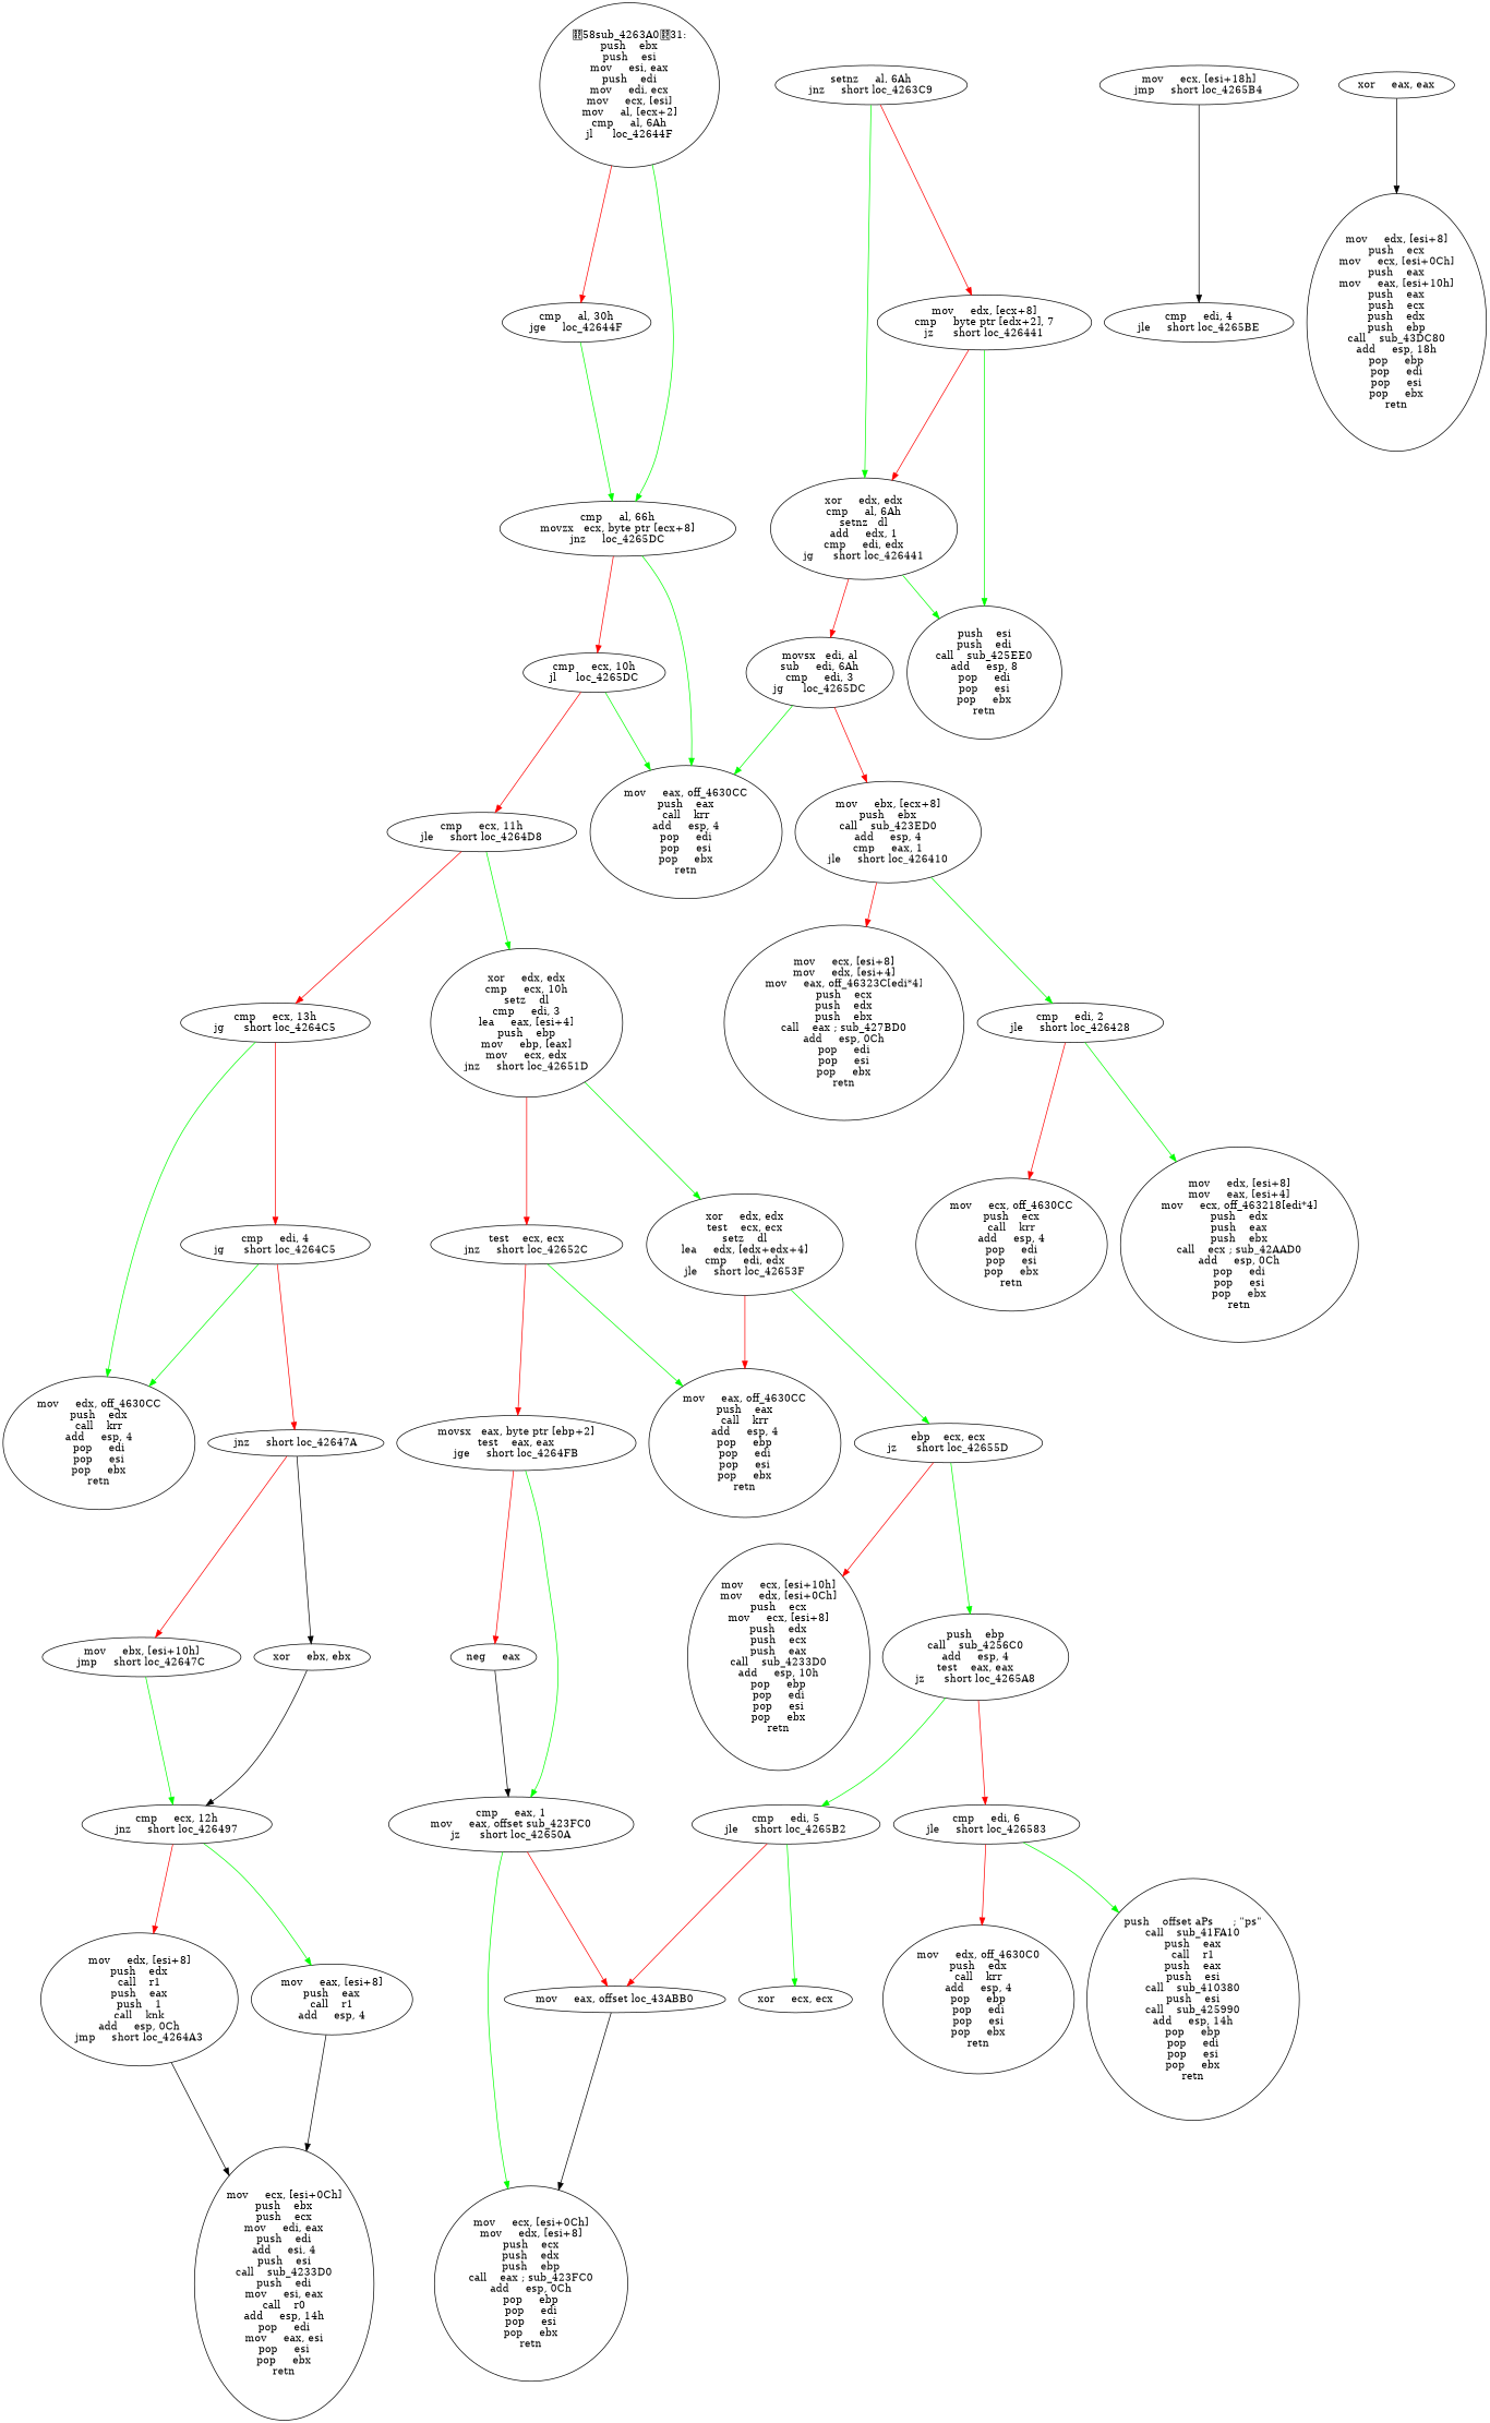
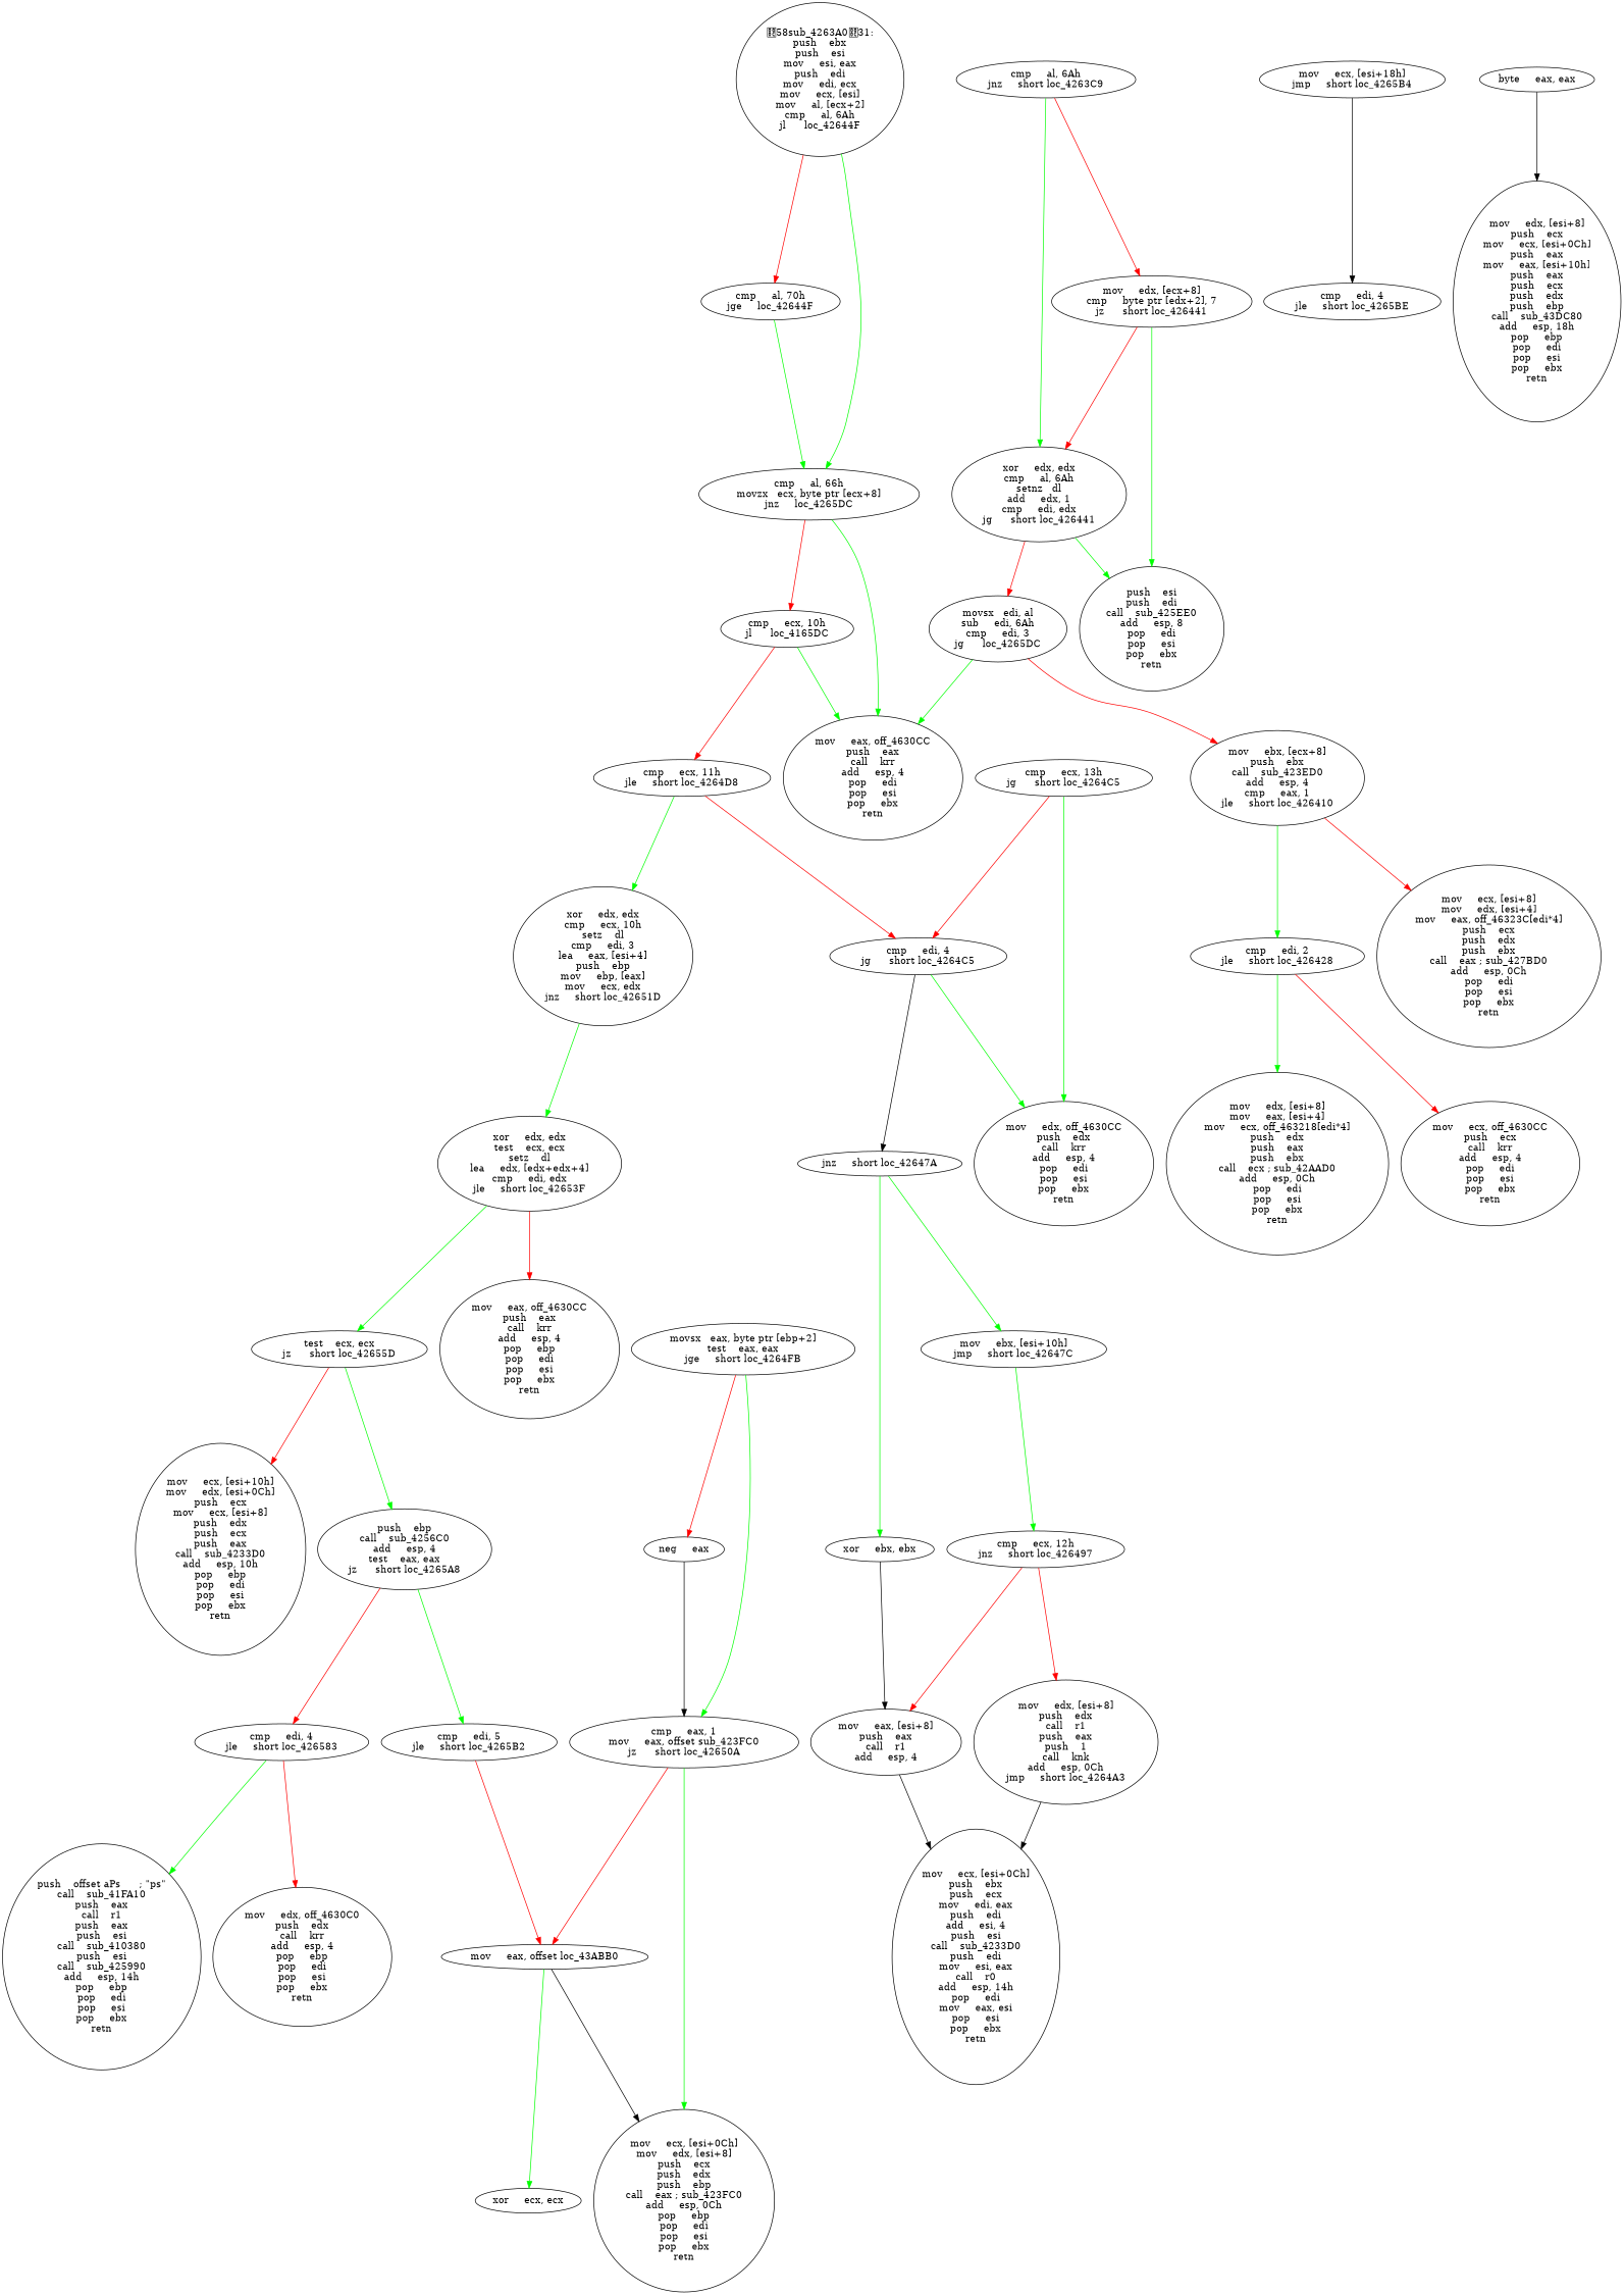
  digraph {
    edge [color=green]
    n1 [label="58sub_4263A031:\npush    ebx\npush    esi\nmov     esi, eax\npush    edi\nmov     edi, ecx\nmov     ecx, [esi]\nmov     al, [ecx+2]\ncmp     al, 6Ah\njl      loc_42644F"]
-   n2 [label="cmp     al, 30h\njge     loc_42644F"]
+   n2 [label="cmp     al, 70h\njge     loc_42644F"]
    n3 [label="cmp     al, 66h\nmovzx   ecx, byte ptr [ecx+8]\njnz     loc_4265DC"]
    n4 [label="mov     eax, off_4630CC\npush    eax\ncall    krr\nadd     esp, 4\npop     edi\npop     esi\npop     ebx\nretn"]
-   n5 [label="cmp     ecx, 10h\njl      loc_4265DC"]
-   n6 [label="setnz     al, 6Ah\njnz     short loc_4263C9"]
+   n5 [label="cmp     ecx, 10h\njl      loc_4165DC"]
+   n6 [label="cmp     al, 6Ah\njnz     short loc_4263C9"]
    n7 [label="mov     edx, [ecx+8]\ncmp     byte ptr [edx+2], 7\njz      short loc_426441"]
    n8 [label="xor     edx, edx\ncmp     al, 6Ah\nsetnz   dl\nadd     edx, 1\ncmp     edi, edx\njg      short loc_426441"]
    n9 [label="push    esi\npush    edi\ncall    sub_425EE0\nadd     esp, 8\npop     edi\npop     esi\npop     ebx\nretn"]
    n10 [label="movsx   edi, al\nsub     edi, 6Ah\ncmp     edi, 3\njg      loc_4265DC"]
    n11 [label="mov     ebx, [ecx+8]\npush    ebx\ncall    sub_423ED0\nadd     esp, 4\ncmp     eax, 1\njle     short loc_426410"]
    n12 [label="mov     ecx, [esi+8]\nmov     edx, [esi+4]\nmov     eax, off_46323C[edi*4]\npush    ecx\npush    edx\npush    ebx\ncall    eax ; sub_427BD0\nadd     esp, 0Ch\npop     edi\npop     esi\npop     ebx\nretn"]
    n13 [label="cmp     edi, 2\njle     short loc_426428"]
    n14 [label="mov     ecx, off_4630CC\npush    ecx\ncall    krr\nadd     esp, 4\npop     edi\npop     esi\npop     ebx\nretn"]
    n15 [label="mov     edx, [esi+8]\nmov     eax, [esi+4]\nmov     ecx, off_463218[edi*4]\npush    edx\npush    eax\npush    ebx\ncall    ecx ; sub_42AAD0\nadd     esp, 0Ch\npop     edi\npop     esi\npop     ebx\nretn"]
    n16 [label="cmp     ecx, 11h\njle     short loc_4264D8"]
    n17 [label="cmp     ecx, 13h\njg      short loc_4264C5"]
    n18 [label="xor     edx, edx\ncmp     ecx, 10h\nsetz    dl\ncmp     edi, 3\nlea     eax, [esi+4]\npush    ebp\nmov     ebp, [eax]\nmov     ecx, edx\njnz     short loc_42651D"]
    n19 [label="cmp     edi, 4\njg      short loc_4264C5"]
    n20 [label="mov     edx, off_4630CC\npush    edx\ncall    krr\nadd     esp, 4\npop     edi\npop     esi\npop     ebx\nretn"]
-   n21 [label="test    ecx, ecx\njnz     short loc_42652C"]
    n22 [label="xor     edx, edx\ntest    ecx, ecx\nsetz    dl\nlea     edx, [edx+edx+4]\ncmp     edi, edx\njle     short loc_42653F"]
    n23 [label="jnz     short loc_42647A"]
    n24 [label="mov     ebx, [esi+10h]\njmp     short loc_42647C"]
    n25 [label="xor     ebx, ebx"]
    n26 [label="cmp     ecx, 12h\njnz     short loc_426497"]
    n27 [label="mov     edx, [esi+8]\npush    edx\ncall    r1\npush    eax\npush    1\ncall    knk\nadd     esp, 0Ch\njmp     short loc_4264A3"]
    n28 [label="mov     eax, [esi+8]\npush    eax\ncall    r1\nadd     esp, 4"]
    n29 [label="mov     ecx, [esi+0Ch]\npush    ebx\npush    ecx\nmov     edi, eax\npush    edi\nadd     esi, 4\npush    esi\ncall    sub_4233D0\npush    edi\nmov     esi, eax\ncall    r0\nadd     esp, 14h\npop     edi\nmov     eax, esi\npop     esi\npop     ebx\nretn"]
    n30 [label="movsx   eax, byte ptr [ebp+2]\ntest    eax, eax\njge     short loc_4264FB"]
    n31 [label="mov     eax, off_4630CC\npush    eax\ncall    krr\nadd     esp, 4\npop     ebp\npop     edi\npop     esi\npop     ebx\nretn"]
-   n32 [label="ebp    ecx, ecx\njz      short loc_42655D"]
+   n32 [label="test    ecx, ecx\njz      short loc_42655D"]
    n33 [label="neg     eax"]
    n34 [label="cmp     eax, 1\nmov     eax, offset sub_423FC0\njz      short loc_42650A"]
    n35 [label="mov     eax, offset loc_43ABB0"]
    n36 [label="mov     ecx, [esi+0Ch]\nmov     edx, [esi+8]\npush    ecx\npush    edx\npush    ebp\ncall    eax ; sub_423FC0\nadd     esp, 0Ch\npop     ebp\npop     edi\npop     esi\npop     ebx\nretn"]
    n37 [label="mov     ecx, [esi+10h]\nmov     edx, [esi+0Ch]\npush    ecx\nmov     ecx, [esi+8]\npush    edx\npush    ecx\npush    eax\ncall    sub_4233D0\nadd     esp, 10h\npop     ebp\npop     edi\npop     esi\npop     ebx\nretn"]
    n38 [label="push    ebp\ncall    sub_4256C0\nadd     esp, 4\ntest    eax, eax\njz      short loc_4265A8"]
-   n39 [label="cmp     edi, 6\njle     short loc_426583"]
+   n39 [label="cmp     edi, 4\njle     short loc_426583"]
    n40 [label="cmp     edi, 5\njle     short loc_4265B2"]
    n41 [label="mov     edx, off_4630C0\npush    edx\ncall    krr\nadd     esp, 4\npop     ebp\npop     edi\npop     esi\npop     ebx\nretn"]
    n42 [label="push    offset aPs      ; \"ps\"\ncall    sub_41FA10\npush    eax\ncall    r1\npush    eax\npush    esi\ncall    sub_410380\npush    esi\ncall    sub_425990\nadd     esp, 14h\npop     ebp\npop     edi\npop     esi\npop     ebx\nretn"]
    n43 [label="xor     ecx, ecx"]
    n44 [label="mov     ecx, [esi+18h]\njmp     short loc_4265B4"]
    n45 [label="cmp     edi, 4\njle     short loc_4265BE"]
-   n46 [label="xor     eax, eax"]
+   n46 [label="byte     eax, eax"]
    n47 [label="mov     edx, [esi+8]\npush    ecx\nmov     ecx, [esi+0Ch]\npush    eax\nmov     eax, [esi+10h]\npush    eax\npush    ecx\npush    edx\npush    ebp\ncall    sub_43DC80\nadd     esp, 18h\npop     ebp\npop     edi\npop     esi\npop     ebx\nretn"]
    n1 -> n2 [color=red]
    n1 -> n3
    n2 -> n3
    n3 -> n4
    n3 -> n5 [color=red]
    n5 -> n4
    n5 -> n16 [color=red]
    n6 -> n7 [color=red]
    n6 -> n8
    n7 -> n8 [color=red]
    n7 -> n9
    n8 -> n9
    n8 -> n10 [color=red]
    n10 -> n4
    n10 -> n11 [color=red]
    n11 -> n12 [color=red]
    n11 -> n13
    n13 -> n14 [color=red]
    n13 -> n15
-   n16 -> n17 [color=red]
+   n16 -> n19 [color=red]
    n16 -> n18
    n17 -> n19 [color=red]
    n17 -> n20
-   n18 -> n21 [color=red]
    n18 -> n22
    n19 -> n20
-   n19 -> n23 [color=red]
-   n21 -> n30 [color=red]
-   n21 -> n31
+   n19 -> n23 [color=black]
    n22 -> n31 [color=red]
    n22 -> n32
-   n23 -> n24 [color=red]
-   n23 -> n25 [color=black]
+   n23 -> n24
+   n23 -> n25
    n24 -> n26
-   n25 -> n26 [color=black]
+   n25 -> n28 [color=black]
    n26 -> n27 [color=red]
-   n26 -> n28
+   n26 -> n28 [color=red]
    n27 -> n29 [color=black]
    n28 -> n29 [color=black]
    n30 -> n33 [color=red]
    n30 -> n34
    n32 -> n37 [color=red]
    n32 -> n38
    n33 -> n34 [color=black]
    n34 -> n35 [color=red]
    n34 -> n36
    n35 -> n36 [color=black]
    n38 -> n39 [color=red]
    n38 -> n40
    n39 -> n41 [color=red]
    n39 -> n42
    n40 -> n35 [color=red]
-   n40 -> n43
+   n35 -> n43
    n44 -> n45 [color=black]
    n46 -> n47 [color=black]
  }
